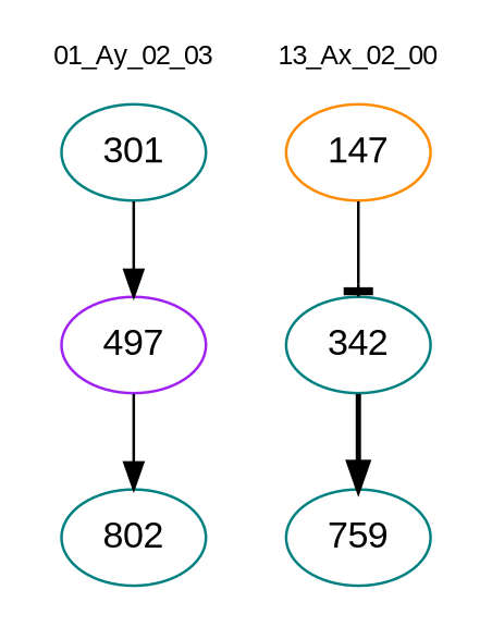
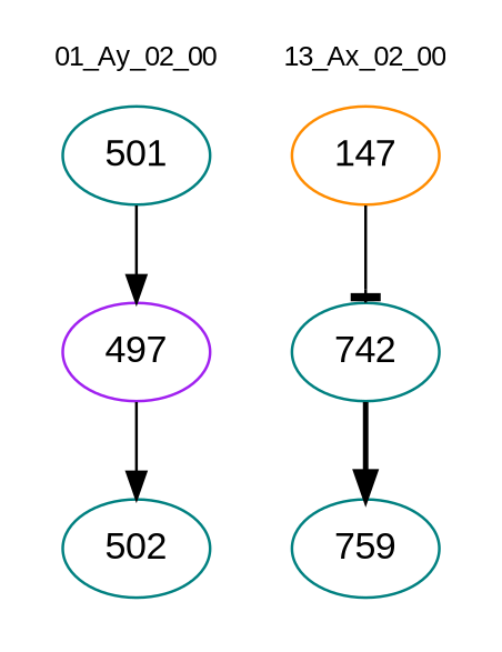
  digraph {
    fontname="Liberation Sans"
    node [color=teal fontname="Liberation Sans"]
    edge [arrowhead=normal color=black fontname="Liberation Sans" style=solid]
-   n1 [label=301]
+   n1 [label=501]
    n2 [color=purple label=497]
-   n3 [label=802]
+   n3 [label=502]
    n4 [color=darkorange label=147]
-   n5 [label=342]
+   n5 [label=742]
    n6 [label=759]
    subgraph cluster_1 {
      color=white
      fontsize=10
-     label="01_Ay_02_03"
+     label="01_Ay_02_00"
      n1
      n2
      n3
    }
    subgraph cluster_2 {
      color=white
      fontsize=10
      label="13_Ax_02_00"
      n4
      n5
      n6
    }
    n1 -> n2
    n2 -> n3
    n4 -> n5 [arrowhead=tee]
    n5 -> n6 [style=bold]
  }
